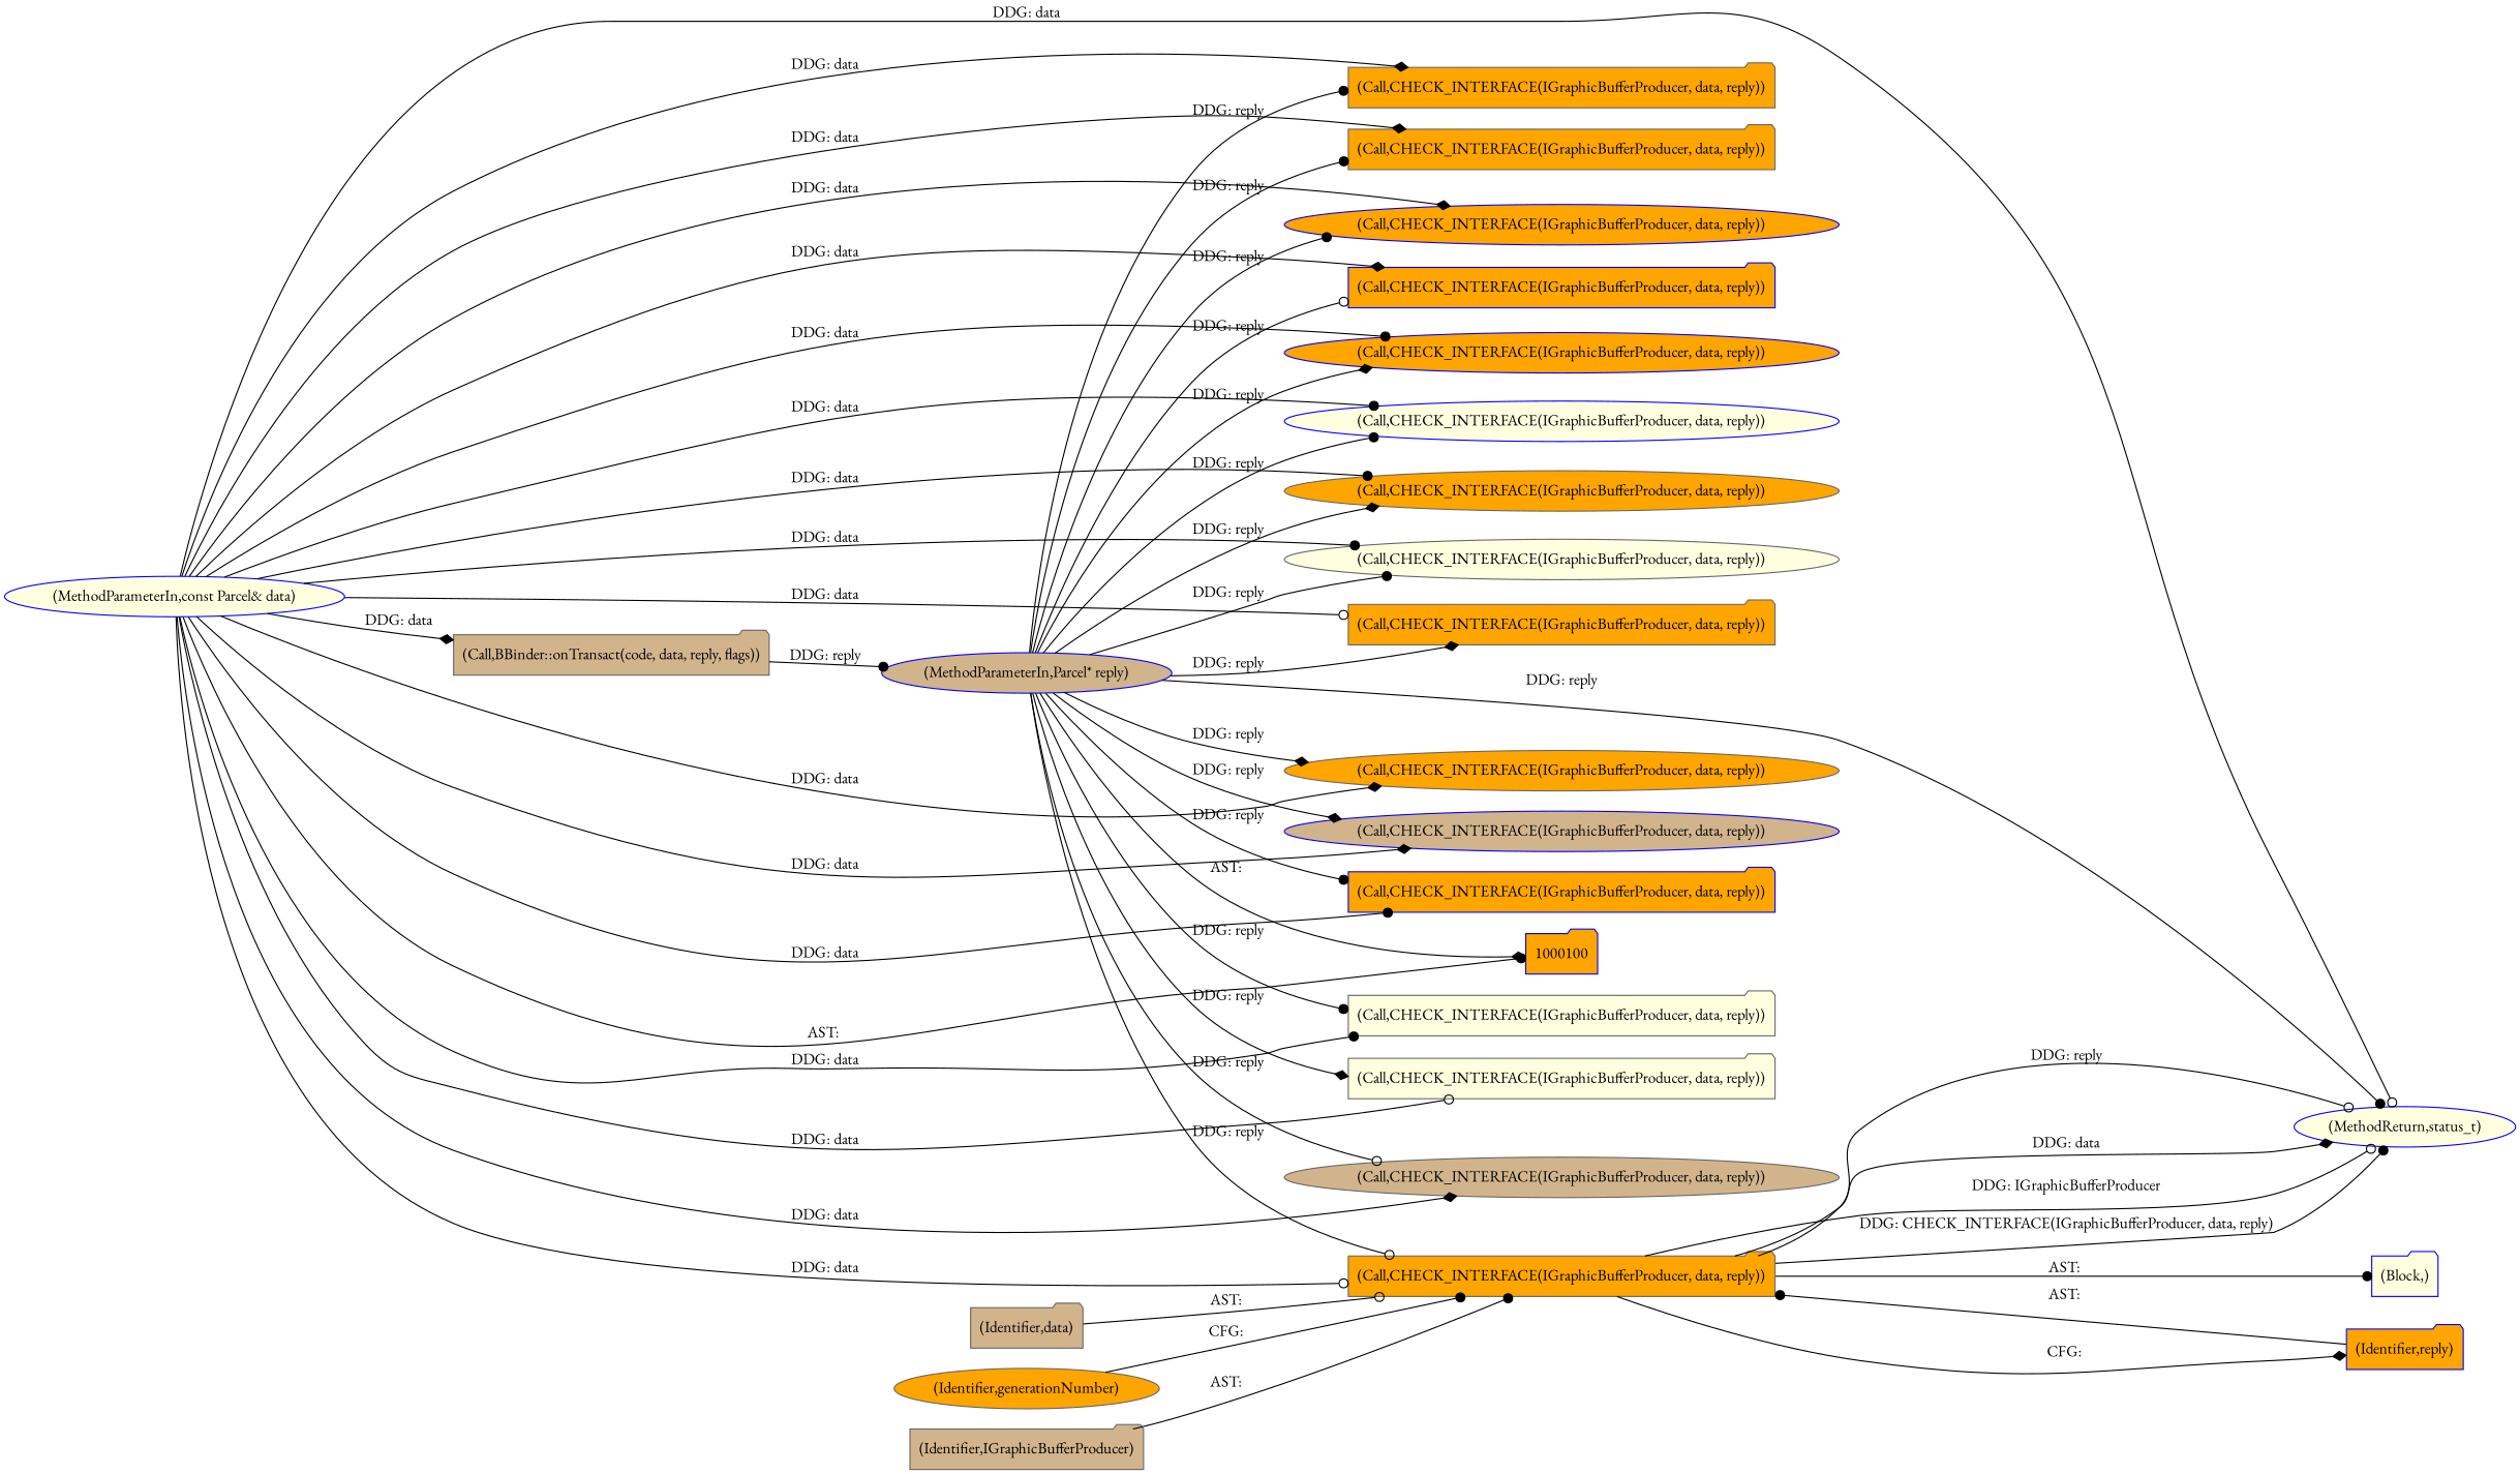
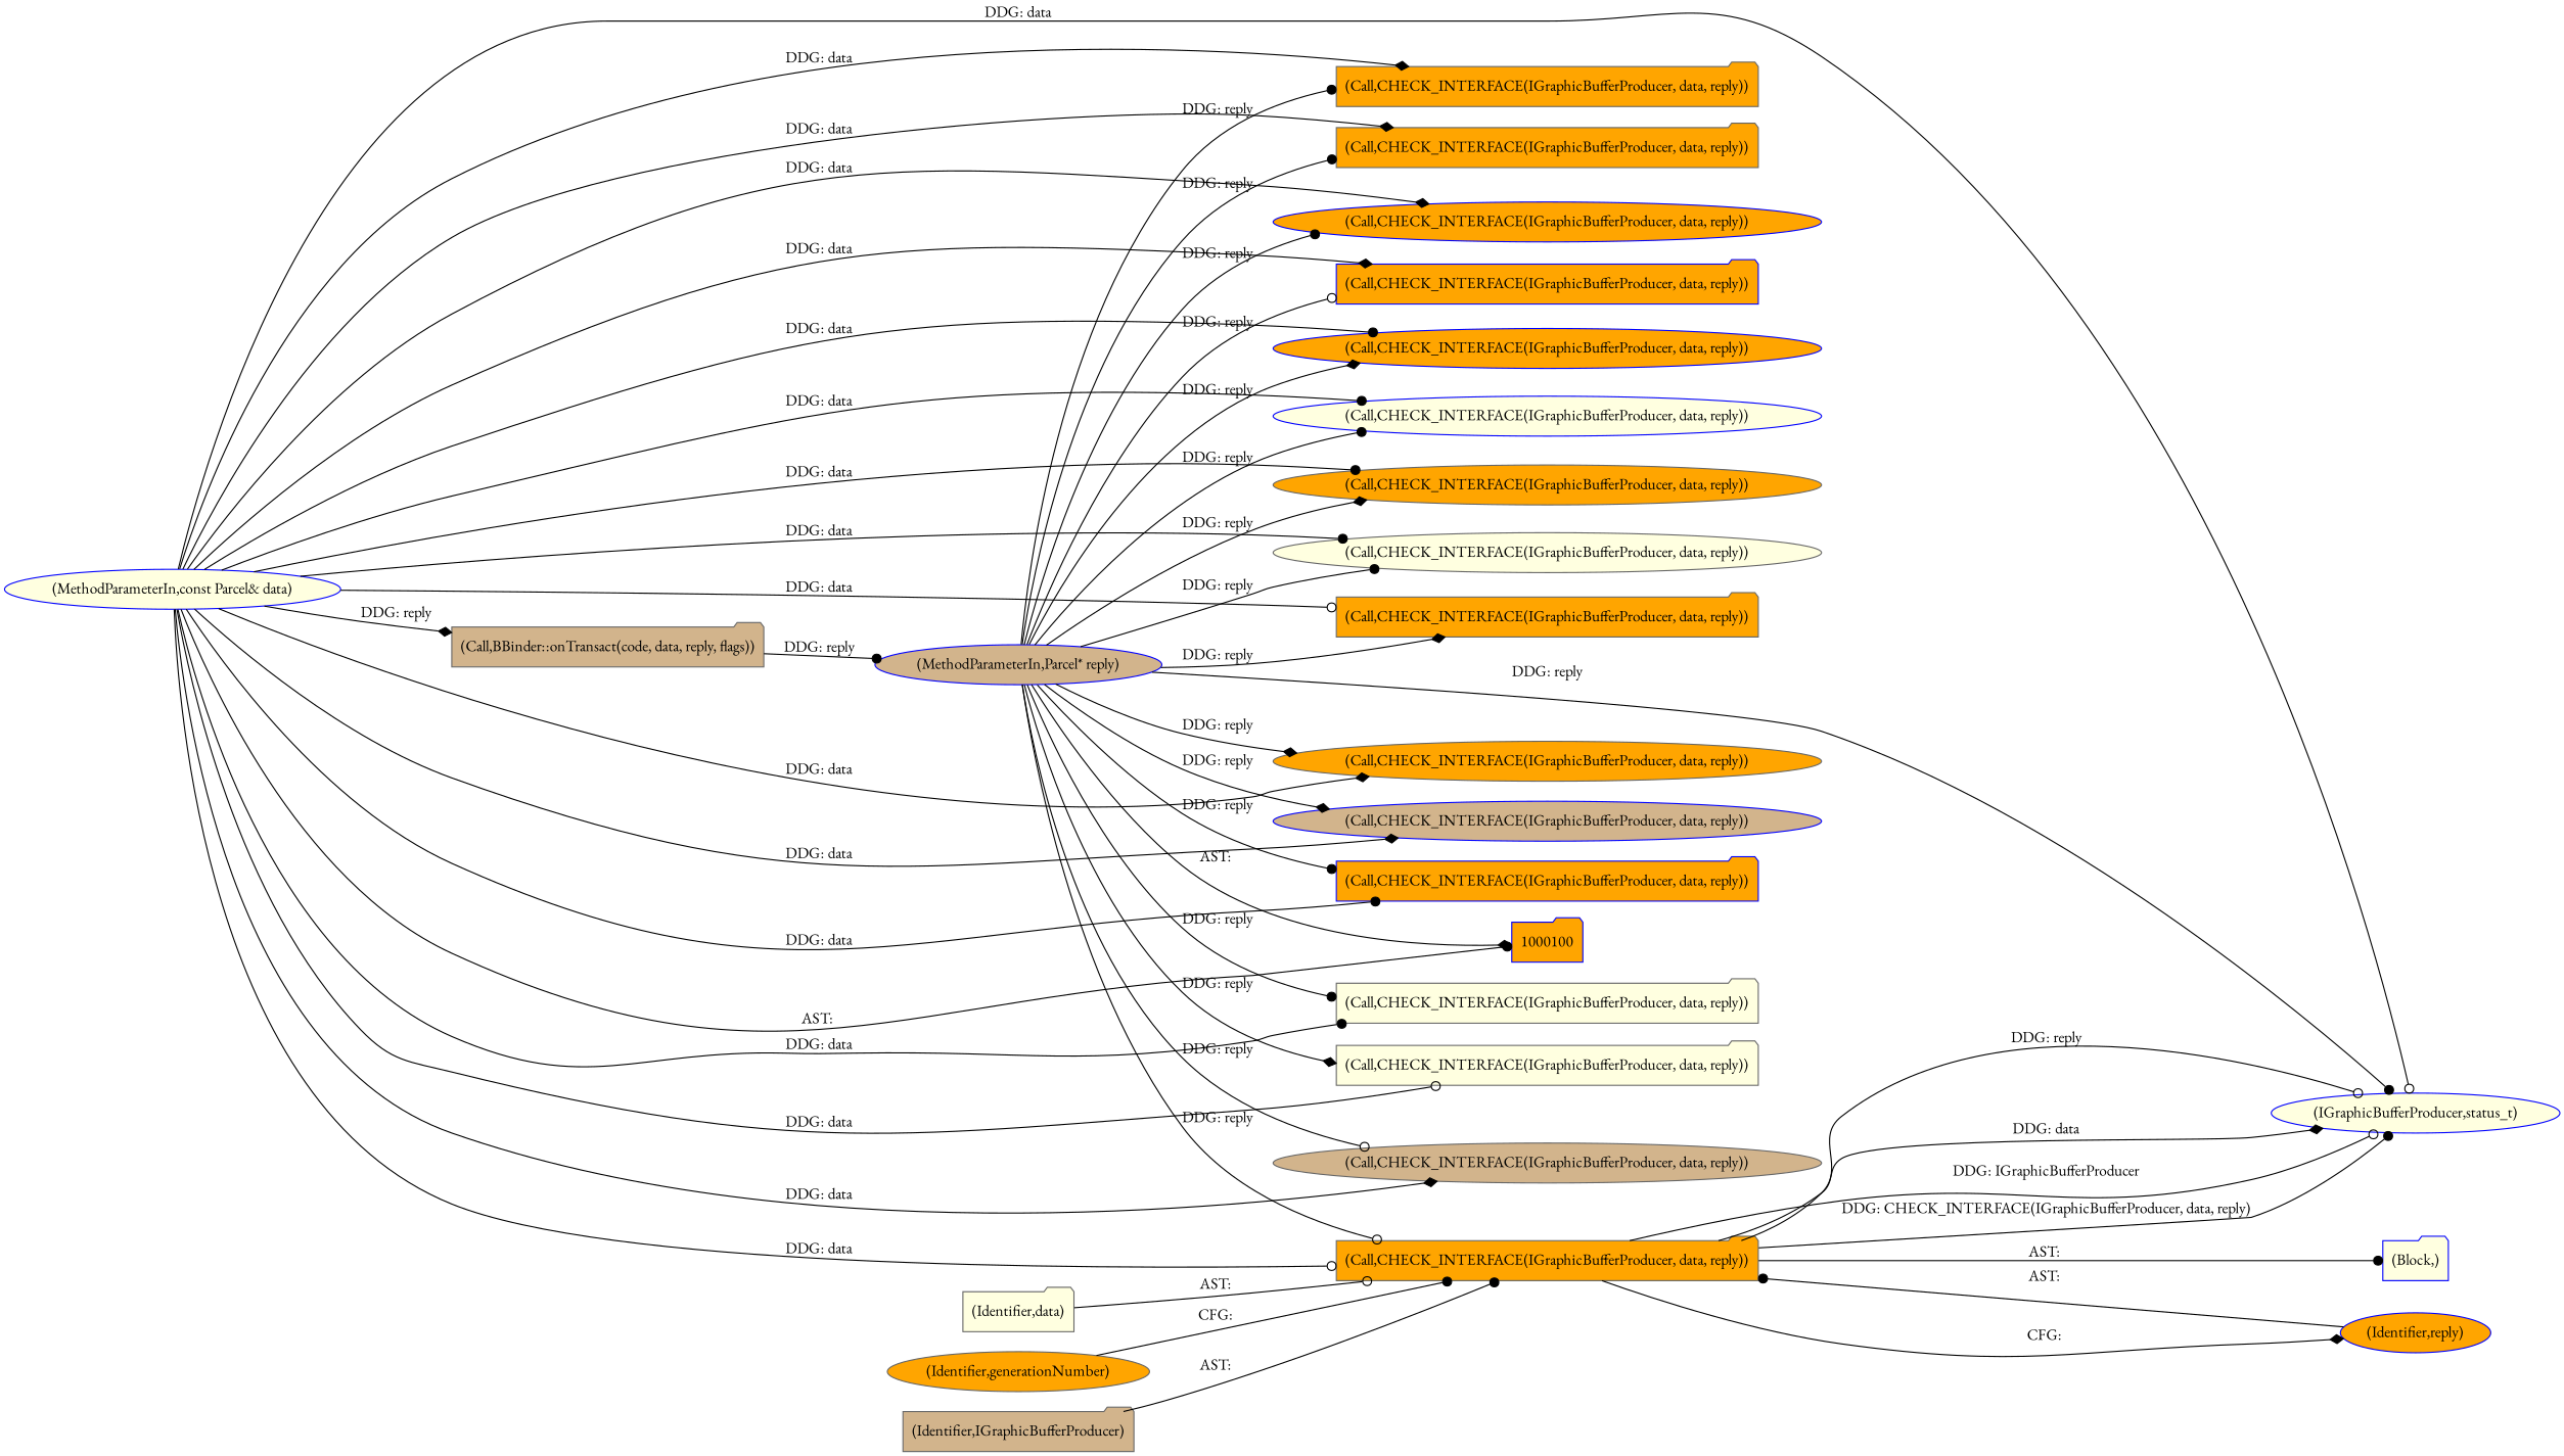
  digraph {
    fontname="EB Garamond"
    rankdir=LR
    node [color=gray40 fillcolor=orange fontname="EB Garamond" shape=folder style=filled]
    edge [arrowhead=dot fontname="EB Garamond"]
    n1 [label="(Call,CHECK_INTERFACE(IGraphicBufferProducer, data, reply))"]
-   n2 [color=blue fillcolor=lightyellow label="(MethodReturn,status_t)" shape=ellipse]
+   n2 [color=blue fillcolor=lightyellow label="(IGraphicBufferProducer,status_t)" shape=ellipse]
    n3 [color=blue fillcolor=lightyellow label="(Block,)"]
-   n4 [color=blue label="(Identifier,reply)"]
+   n4 [color=blue label="(Identifier,reply)" shape=ellipse]
    n5 [color=blue fillcolor=lightyellow label="(MethodParameterIn,const Parcel& data)" shape=ellipse]
    n6 [label="(Call,CHECK_INTERFACE(IGraphicBufferProducer, data, reply))"]
    n7 [label="(Call,CHECK_INTERFACE(IGraphicBufferProducer, data, reply))"]
    n8 [color=blue label="(Call,CHECK_INTERFACE(IGraphicBufferProducer, data, reply))" shape=ellipse]
    n9 [color=blue label="(Call,CHECK_INTERFACE(IGraphicBufferProducer, data, reply))"]
    n10 [color=blue label="(Call,CHECK_INTERFACE(IGraphicBufferProducer, data, reply))" shape=ellipse]
    n11 [color=blue fillcolor=lightyellow label="(Call,CHECK_INTERFACE(IGraphicBufferProducer, data, reply))" shape=ellipse]
    n12 [label="(Call,CHECK_INTERFACE(IGraphicBufferProducer, data, reply))" shape=ellipse]
    n13 [fillcolor=lightyellow label="(Call,CHECK_INTERFACE(IGraphicBufferProducer, data, reply))" shape=ellipse]
    n14 [label="(Call,CHECK_INTERFACE(IGraphicBufferProducer, data, reply))"]
    n15 [label="(Call,CHECK_INTERFACE(IGraphicBufferProducer, data, reply))" shape=ellipse]
    n16 [fillcolor=tan label="(Call,BBinder::onTransact(code, data, reply, flags))"]
    n17 [fillcolor=lightyellow label="(Call,CHECK_INTERFACE(IGraphicBufferProducer, data, reply))"]
    n18 [fillcolor=lightyellow label="(Call,CHECK_INTERFACE(IGraphicBufferProducer, data, reply))"]
    n19 [fillcolor=tan label="(Call,CHECK_INTERFACE(IGraphicBufferProducer, data, reply))" shape=ellipse]
    n20 [color=blue fillcolor=tan label="(Call,CHECK_INTERFACE(IGraphicBufferProducer, data, reply))" shape=ellipse]
    n21 [color=blue label="(Call,CHECK_INTERFACE(IGraphicBufferProducer, data, reply))"]
    1000100 [color=blue]
    n23 [color=blue fillcolor=tan label="(MethodParameterIn,Parcel* reply)" shape=ellipse]
-   n24 [fillcolor=tan label="(Identifier,data)"]
+   n24 [fillcolor=lightyellow label="(Identifier,data)"]
    n25 [label="(Identifier,generationNumber)" shape=ellipse]
    n26 [fillcolor=tan label="(Identifier,IGraphicBufferProducer)"]
    n1 -> n2 [label="DDG: CHECK_INTERFACE(IGraphicBufferProducer, data, reply)"]
    n1 -> n2 [arrowhead=odot label="DDG: reply"]
    n1 -> n2 [arrowhead=diamond label="DDG: data"]
    n1 -> n2 [arrowhead=odot label="DDG: IGraphicBufferProducer"]
    n1 -> n3 [label="AST: "]
    n1 -> n4 [arrowhead=diamond label="CFG: "]
    n4 -> n1 [label="AST: "]
    n5 -> n1 [arrowhead=odot label="DDG: data"]
    n5 -> n2 [arrowhead=odot label="DDG: data"]
    n5 -> n6 [arrowhead=diamond label="DDG: data"]
    n5 -> n7 [arrowhead=diamond label="DDG: data"]
    n5 -> n8 [arrowhead=diamond label="DDG: data"]
    n5 -> n9 [arrowhead=diamond label="DDG: data"]
    n5 -> n10 [label="DDG: data"]
    n5 -> n11 [label="DDG: data"]
    n5 -> n12 [label="DDG: data"]
    n5 -> n13 [label="DDG: data"]
    n5 -> n14 [arrowhead=odot label="DDG: data"]
    n5 -> n15 [arrowhead=diamond label="DDG: data"]
-   n5 -> n16 [arrowhead=diamond label="DDG: data"]
+   n5 -> n16 [arrowhead=diamond label="DDG: reply"]
    n5 -> n17 [label="DDG: data"]
    n5 -> n18 [arrowhead=odot label="DDG: data"]
    n5 -> n19 [arrowhead=diamond label="DDG: data"]
    n5 -> n20 [arrowhead=diamond label="DDG: data"]
    n5 -> n21 [label="DDG: data"]
    n5 -> 1000100 [label="AST: "]
    n16 -> n23 [label="DDG: reply"]
    n23 -> n1 [arrowhead=odot label="DDG: reply"]
    n23 -> n2 [label="DDG: reply"]
    n23 -> n6 [label="DDG: reply"]
    n23 -> n7 [label="DDG: reply"]
    n23 -> n8 [label="DDG: reply"]
    n23 -> n9 [arrowhead=odot label="DDG: reply"]
    n23 -> n10 [arrowhead=diamond label="DDG: reply"]
    n23 -> n11 [label="DDG: reply"]
    n23 -> n12 [arrowhead=diamond label="DDG: reply"]
    n23 -> n13 [label="DDG: reply"]
    n23 -> n14 [arrowhead=diamond label="DDG: reply"]
    n23 -> n15 [arrowhead=diamond label="DDG: reply"]
    n23 -> n17 [label="DDG: reply"]
    n23 -> n18 [arrowhead=diamond label="DDG: reply"]
    n23 -> n19 [arrowhead=odot label="DDG: reply"]
    n23 -> n20 [arrowhead=diamond label="DDG: reply"]
    n23 -> n21 [label="DDG: reply"]
    n23 -> 1000100 [arrowhead=diamond label="AST: "]
    n24 -> n1 [arrowhead=odot label="AST: "]
    n25 -> n1 [label="CFG: "]
    n26 -> n1 [label="AST: "]
  }
